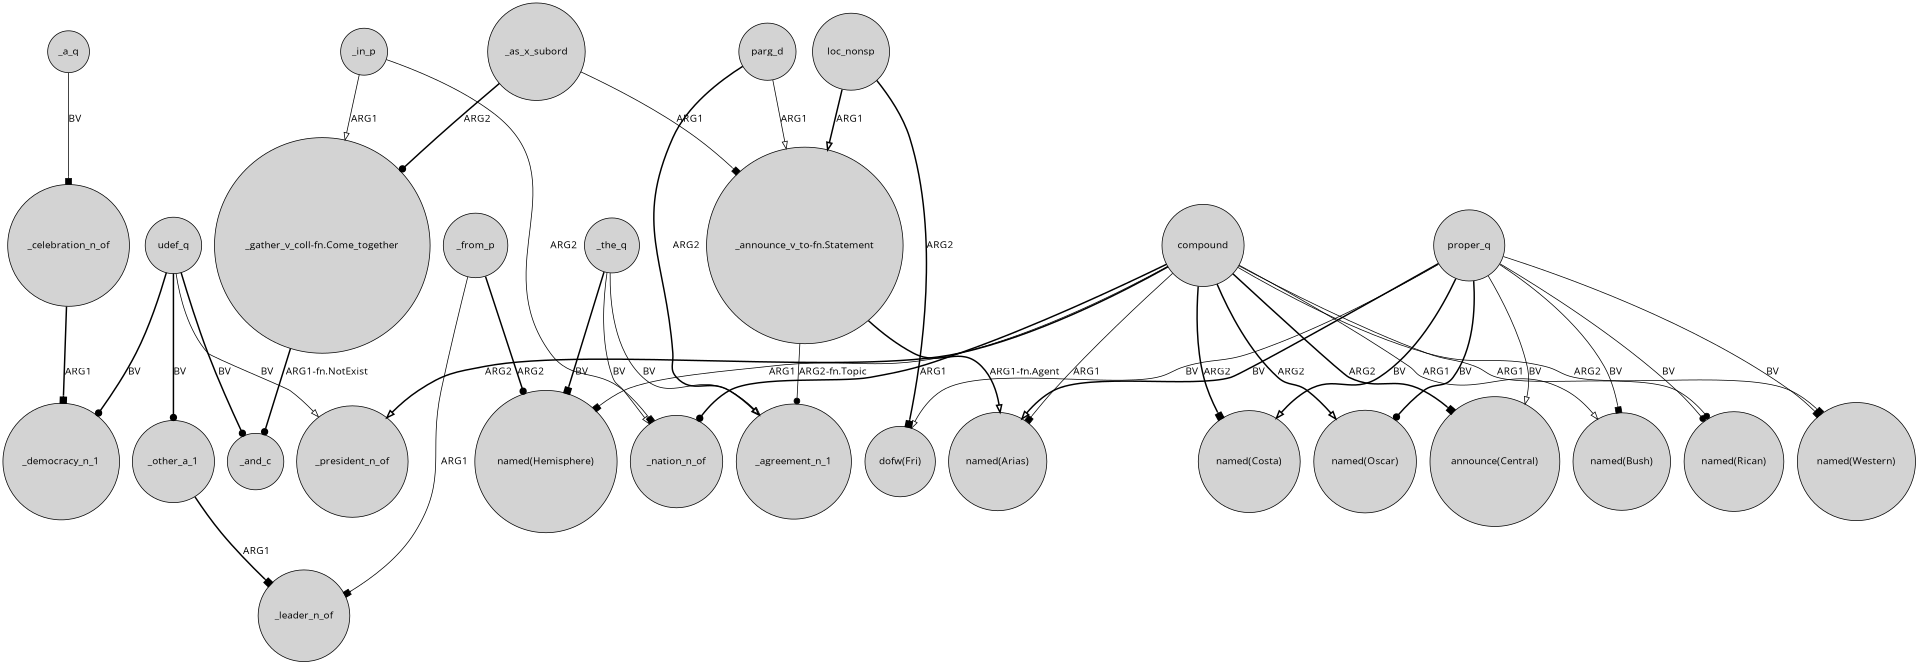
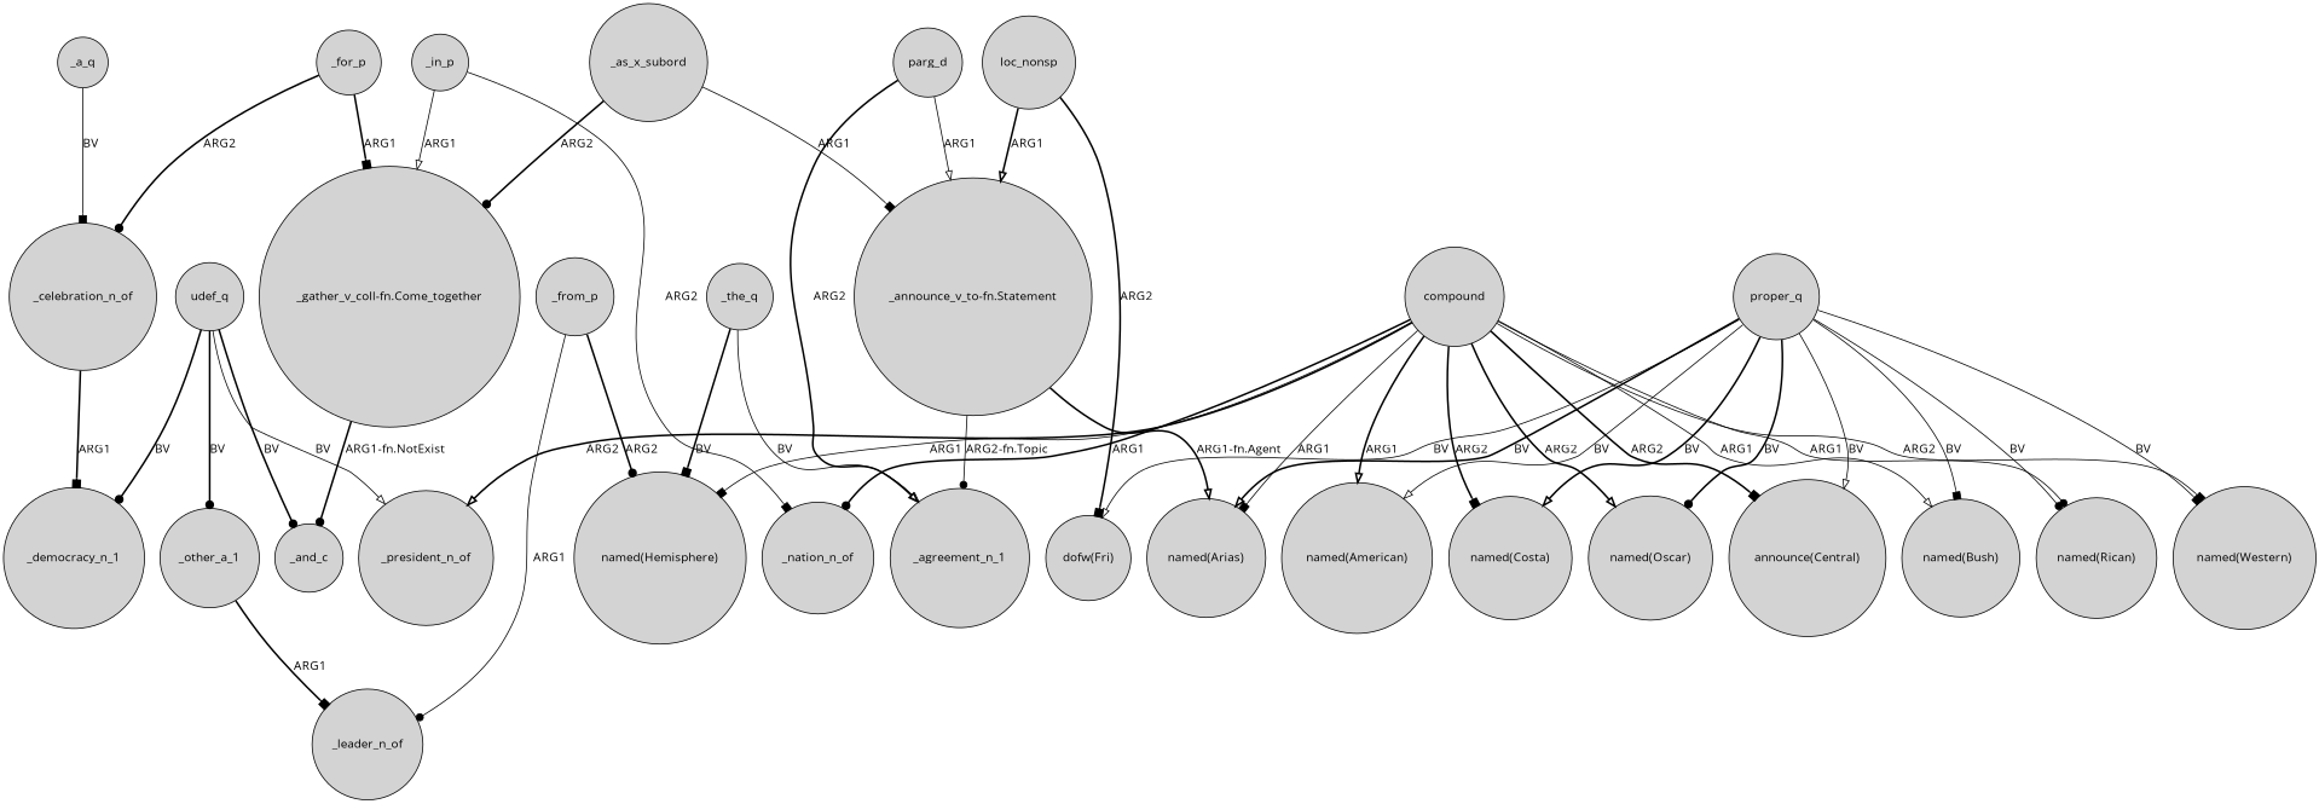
  digraph {
    fontname="Open Sans"
    node [fontname="Open Sans" shape=circle style=filled]
    edge [arrowhead=onormal fontname="Open Sans" style=bold]
    _other_a_1
    _leader_n_of
    _celebration_n_of
    _democracy_n_1
    proper_q
    "dofw(Fri)"
+   "named(American)"
    n8 [label="announce(Central)"]
    "named(Costa)"
    "named(Rican)"
    "named(Arias)"
    "named(Oscar)"
    "named(Bush)"
    "named(Western)"
    compound
    _president_n_of
    _nation_n_of
    "named(Hemisphere)"
    _in_p
    "_gather_v_coll-fn.Come_together"
    _and_c
+   _for_p
    _a_q
    _from_p
    loc_nonsp
    "_announce_v_to-fn.Statement"
    _agreement_n_1
    _as_x_subord
    udef_q
    parg_d
    _the_q
    _other_a_1 -> _leader_n_of [arrowhead=box label=ARG1]
    _celebration_n_of -> _democracy_n_1 [arrowhead=box label=ARG1]
    proper_q -> "dofw(Fri)" [label=BV style=solid]
+   proper_q -> "named(American)" [label=BV style=solid]
    proper_q -> n8 [label=BV style=solid]
    proper_q -> "named(Costa)" [label=BV]
    proper_q -> "named(Rican)" [arrowhead=dot label=BV style=solid]
    proper_q -> "named(Arias)" [label=BV]
    proper_q -> "named(Oscar)" [arrowhead=dot label=BV]
    proper_q -> "named(Bush)" [arrowhead=box label=BV style=solid]
    proper_q -> "named(Western)" [arrowhead=box label=BV style=solid]
+   compound -> "named(American)" [label=ARG1]
    compound -> n8 [arrowhead=box label=ARG2]
    compound -> "named(Costa)" [arrowhead=box label=ARG2]
    compound -> "named(Rican)" [arrowhead=dot label=ARG1 style=solid]
    compound -> "named(Arias)" [arrowhead=box label=ARG1 style=solid]
    compound -> "named(Oscar)" [label=ARG2]
    compound -> "named(Bush)" [label=ARG1 style=solid]
    compound -> "named(Western)" [arrowhead=box label=ARG2 style=solid]
    compound -> _president_n_of [label=ARG2]
    compound -> _nation_n_of [arrowhead=dot label=ARG1]
    compound -> "named(Hemisphere)" [arrowhead=box label=ARG1 style=solid]
    _in_p -> _nation_n_of [arrowhead=box label=ARG2 style=solid]
    _in_p -> "_gather_v_coll-fn.Come_together" [label=ARG1 style=solid]
    "_gather_v_coll-fn.Come_together" -> _and_c [arrowhead=dot label="ARG1-fn.NotExist"]
+   _for_p -> _celebration_n_of [arrowhead=dot label=ARG2]
+   _for_p -> "_gather_v_coll-fn.Come_together" [arrowhead=box label=ARG1]
    _a_q -> _celebration_n_of [arrowhead=box label=BV style=solid]
-   _from_p -> _leader_n_of [arrowhead=box label=ARG1 style=solid]
+   _from_p -> _leader_n_of [arrowhead=dot label=ARG1 style=solid]
    _from_p -> "named(Hemisphere)" [arrowhead=dot label=ARG2]
    loc_nonsp -> "dofw(Fri)" [arrowhead=box label=ARG2]
    loc_nonsp -> "_announce_v_to-fn.Statement" [label=ARG1]
    "_announce_v_to-fn.Statement" -> "named(Arias)" [label="ARG1-fn.Agent"]
    "_announce_v_to-fn.Statement" -> _agreement_n_1 [arrowhead=dot label="ARG2-fn.Topic" style=solid]
    _as_x_subord -> "_gather_v_coll-fn.Come_together" [arrowhead=dot label=ARG2]
    _as_x_subord -> "_announce_v_to-fn.Statement" [arrowhead=box label=ARG1 style=solid]
    udef_q -> _other_a_1 [arrowhead=dot label=BV]
    udef_q -> _democracy_n_1 [arrowhead=dot label=BV]
    udef_q -> _president_n_of [label=BV style=solid]
    udef_q -> _and_c [arrowhead=dot label=BV]
    parg_d -> "_announce_v_to-fn.Statement" [label=ARG1 style=solid]
    parg_d -> _agreement_n_1 [label=ARG2]
-   _the_q -> _nation_n_of [label=BV style=solid]
    _the_q -> "named(Hemisphere)" [arrowhead=box label=BV]
    _the_q -> _agreement_n_1 [label=BV style=solid]
  }
